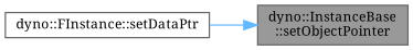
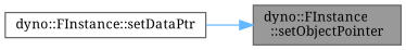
  digraph {
    rankdir=RL
    fontname="Noto Serif"
    node [fontname="Noto Serif" fontsize=10 shape=box style=filled]
-   n1 [color=gray40 fillcolor=grey60 fontcolor=black height=0.2 label="dyno::InstanceBase\l::setObjectPointer" width=0.4]
+   n1 [color=gray40 fillcolor=grey60 fontcolor=black height=0.2 label="dyno::FInstance\l::setObjectPointer" width=0.4]
    n2 [color=grey40 fillcolor=white height=0.2 label="dyno::FInstance::setDataPtr" width=0.4]
    n1 -> n2 [color=steelblue1 dir=back fontname="Noto Serif" fontsize=10 labelfontname=Helvetica labelfontsize=10 style=solid]
  }
